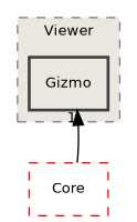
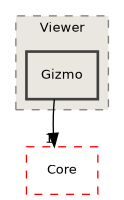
  digraph {
    compound=true
    node [fillcolor="#eae7e0" fontname=Helvetica fontsize=10 shape=box]
    n1 [color=grey25 label=Gizmo style="filled,bold,"]
    n2 [color=red label=Core style="dashed,"]
    subgraph cluster_1 {
      bgcolor="#eae7e0"
      fontname=Helvetica
      fontsize=10
      label=Viewer
      pencolor=grey50
      style="filled,dashed,"
      n1
    }
-   n2 -> n1 [fontname=Helvetica fontsize=10 headlabel=1 labeldistance=1.5 labelfontname=Helvetica labelfontsize=10]
+   n1 -> n2 [fontname=Helvetica fontsize=10 headlabel=1 labeldistance=1.5 labelfontname=Helvetica labelfontsize=10]
  }
